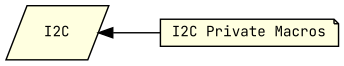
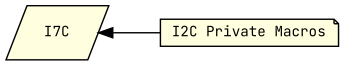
  digraph {
    rankdir=LR
    fontname="JetBrains Mono"
    node [color=black fillcolor=lightyellow fontname="JetBrains Mono" fontsize=10 style=filled]
    n1 [fontcolor=black height=0.2 label="I2C Private Macros" shape=note width=0.4]
-   n2 [height=0.2 label=I2C shape=parallelogram width=0.4]
+   n2 [height=0.2 label=I7C shape=parallelogram width=0.4]
    n2 -> n1 [dir=back fontname="JetBrains Mono" fontsize=10 labelfontname=Helvetica labelfontsize=10 shape=plaintext style=solid]
  }
